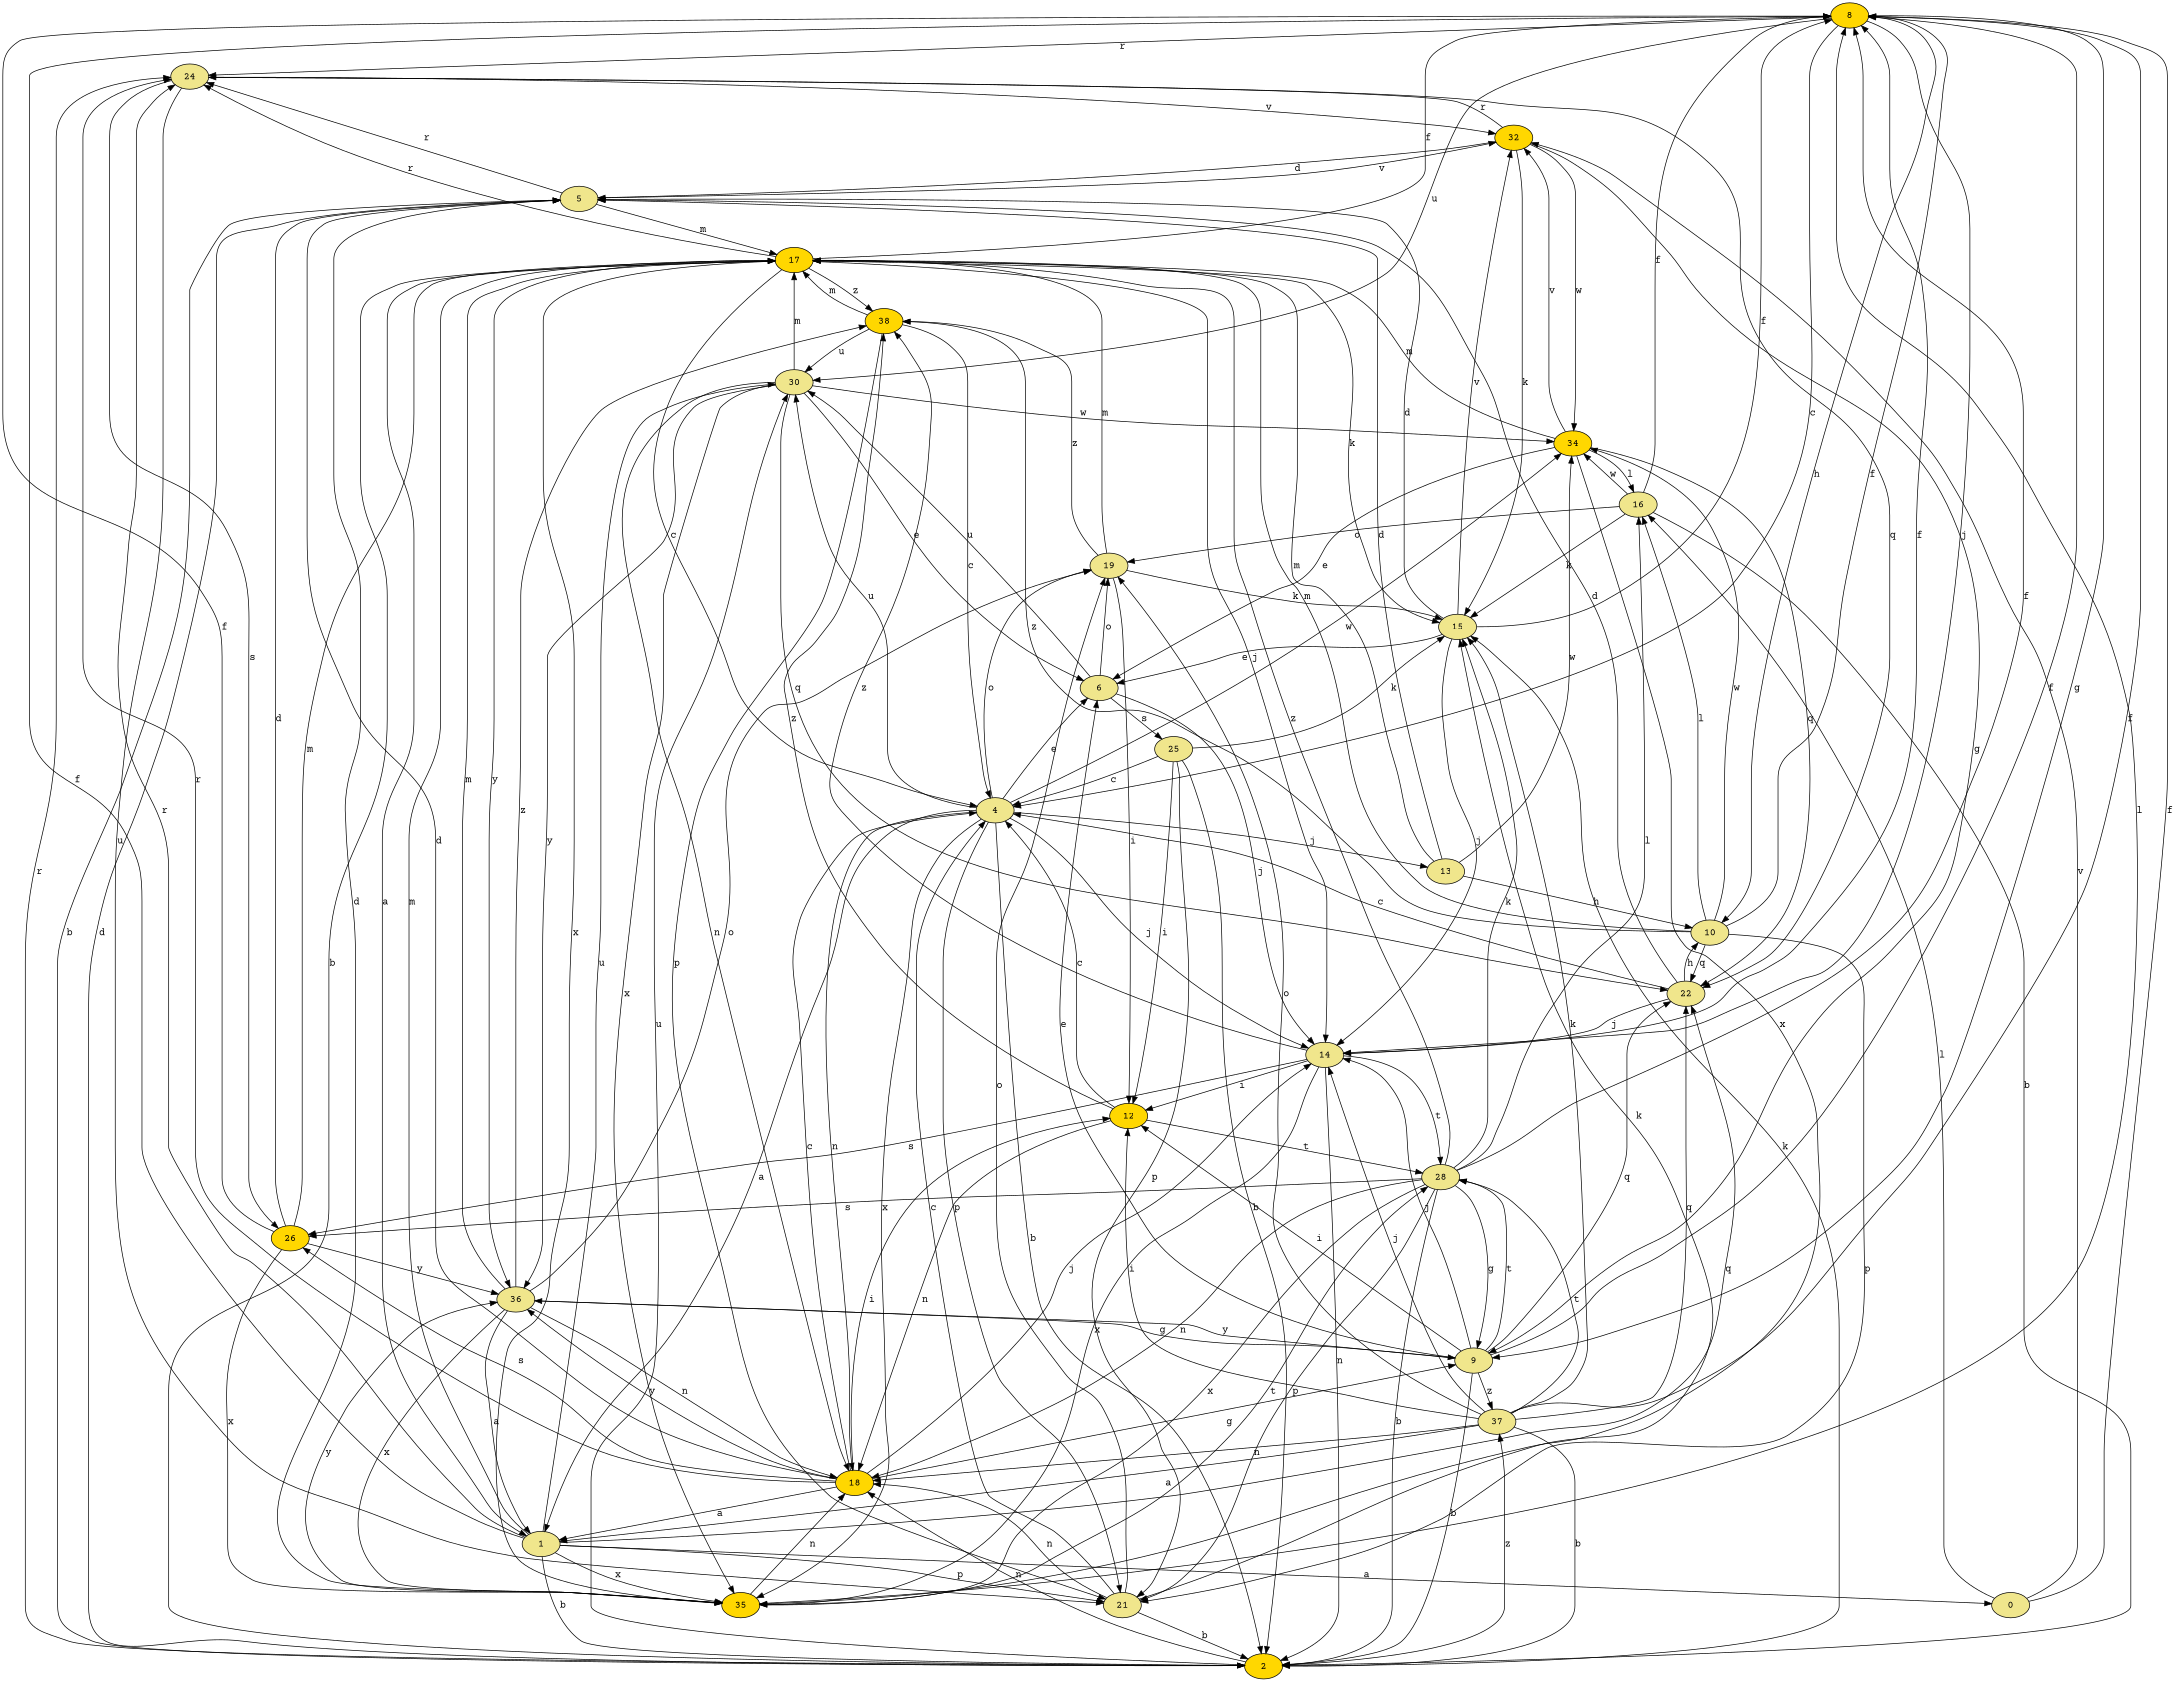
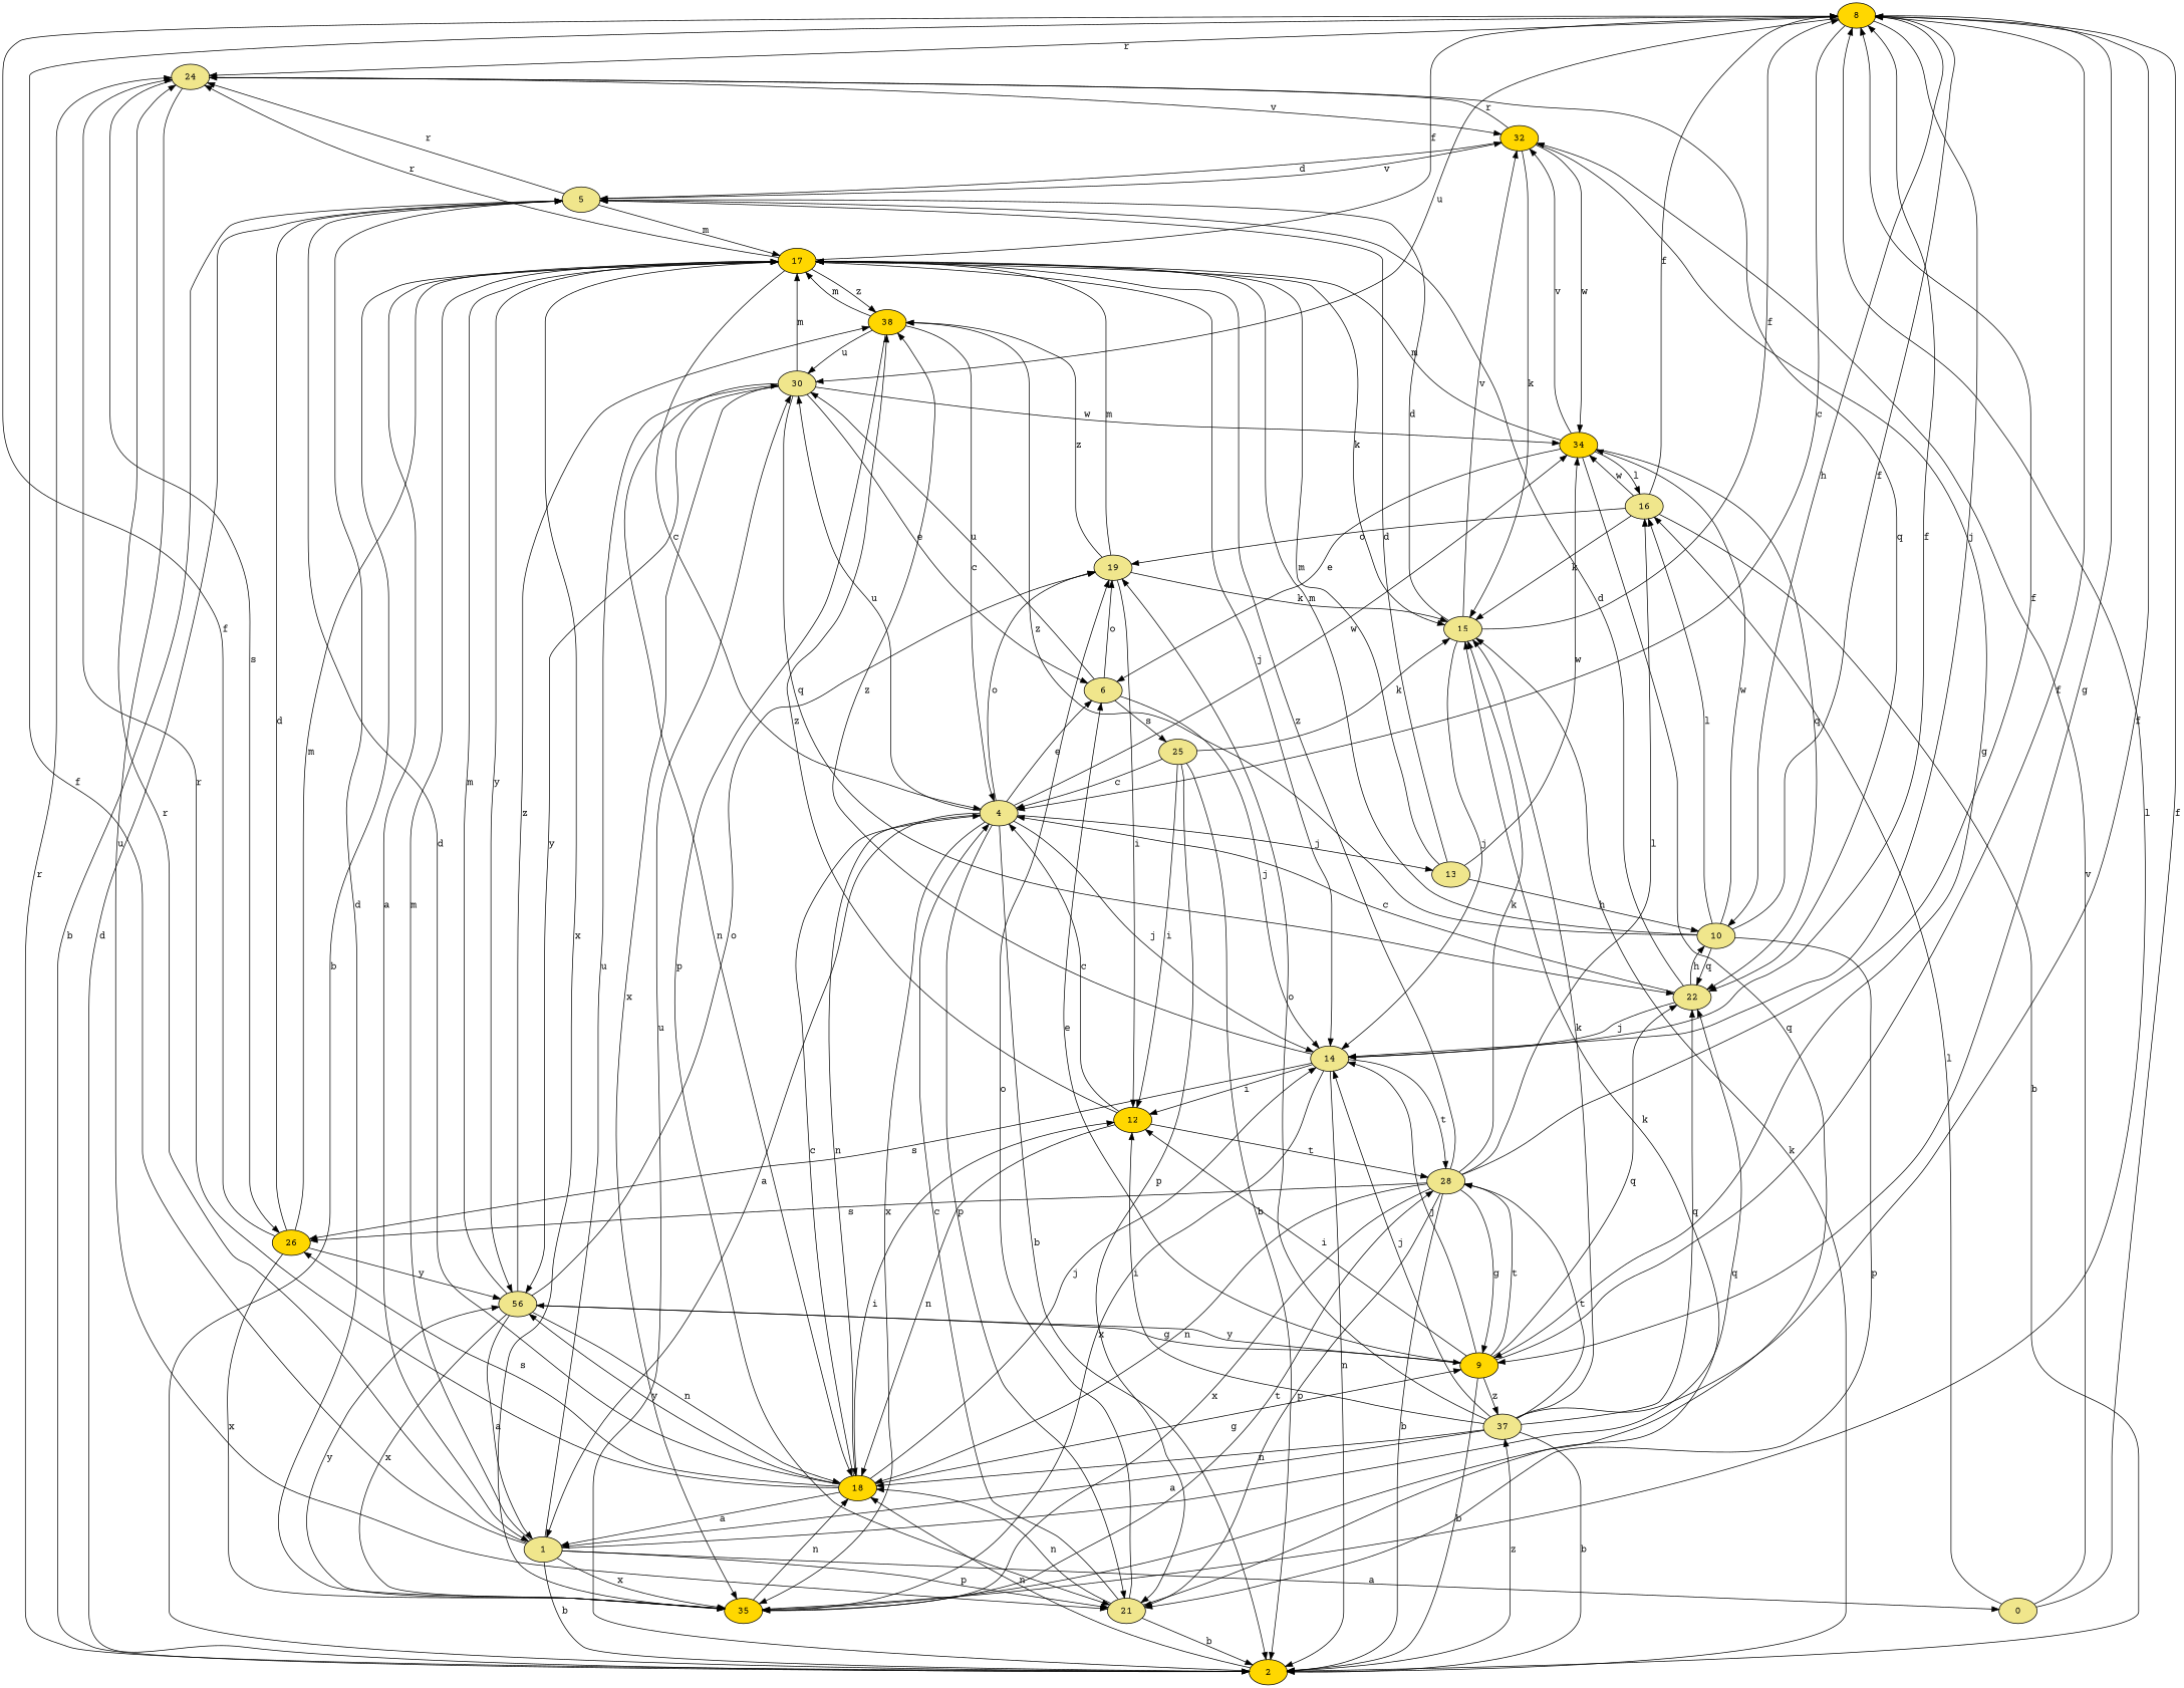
  strict digraph {
    fontname="Courier Prime"
    node [fillcolor=khaki fontname="Courier Prime" style=filled]
    edge [fontname="Courier Prime"]
    8 [fillcolor=gold]
    0
    16
    32 [fillcolor=gold]
    24
    30
    4
    14
-   9
+   9 [fillcolor=gold]
    n10 [label=10]
    2 [fillcolor=gold]
    15
    19
    34 [fillcolor=gold]
    5
    1
    17 [fillcolor=gold]
    21
    22
    35 [fillcolor=gold]
    18 [fillcolor=gold]
    37
-   36
+   36 [label=56]
    38 [fillcolor=gold]
    26 [fillcolor=gold]
    6
    28
    12 [fillcolor=gold]
    13
    25
    8 -> 24 [label=r]
    8 -> 30 [label=u]
    8 -> 4 [label=c]
    8 -> 14 [label=j]
    8 -> 9 [label=g]
    8 -> n10 [label=h]
    0 -> 8 [label=f]
    0 -> 16 [label=l]
    0 -> 32 [label=v]
    16 -> 8 [label=f]
    16 -> 2 [label=b]
    16 -> 15 [label=k]
    16 -> 19 [label=o]
    16 -> 34 [label=w]
    32 -> 24 [label=r]
    32 -> 9 [label=g]
    32 -> 15 [label=k]
    32 -> 34 [label=w]
    32 -> 5 [label=d]
    24 -> 32 [label=v]
    24 -> 21 [label=u]
    24 -> 22 [label=q]
    24 -> 26 [label=s]
    30 -> 34 [label=w]
    30 -> 17 [label=m]
    30 -> 22 [label=q]
    30 -> 35 [label=x]
    30 -> 18 [label=n]
    30 -> 36 [label=y]
    30 -> 6 [label=e]
    4 -> 30 [label=u]
    4 -> 14 [label=j]
    4 -> 2 [label=b]
    4 -> 19 [label=o]
    4 -> 34 [label=w]
    4 -> 1 [label=a]
    4 -> 21 [label=p]
    4 -> 35 [label=x]
    4 -> 18 [label=n]
    4 -> 6 [label=e]
    4 -> 13 [label=j]
    14 -> 8 [label=f]
    14 -> 2 [label=n]
    14 -> 35 [label=x]
    14 -> 38 [label=z]
    14 -> 26 [label=s]
    14 -> 28 [label=t]
    14 -> 12 [label=i]
    9 -> 8 [label=f]
    9 -> 14 [label=j]
    9 -> 2 [label=b]
    9 -> 22 [label=q]
    9 -> 37 [label=z]
    9 -> 36 [label=y]
    9 -> 6 [label=e]
    9 -> 28 [label=t]
    9 -> 12 [label=i]
    n10 -> 8 [label=f]
    n10 -> 16 [label=l]
    n10 -> 34 [label=w]
    n10 -> 17 [label=m]
    n10 -> 21 [label=p]
    n10 -> 22 [label=q]
    n10 -> 38 [label=z]
    2 -> 24 [label=r]
    2 -> 30 [label=u]
    2 -> 15 [label=k]
    2 -> 5 [label=d]
    2 -> 18 [label=n]
    2 -> 37 [label=z]
    15 -> 8 [label=f]
    15 -> 32 [label=v]
    15 -> 14 [label=j]
    15 -> 5 [label=d]
-   15 -> 6 [label=e]
    19 -> 15 [label=k]
    19 -> 17 [label=m]
    19 -> 38 [label=z]
    19 -> 12 [label=i]
    34 -> 16 [label=l]
    34 -> 32 [label=v]
    34 -> 17 [label=m]
    34 -> 22 [label=q]
-   34 -> 35 [label=x]
+   34 -> 35 [label=q]
    34 -> 6 [label=e]
    5 -> 32 [label=v]
    5 -> 24 [label=r]
    5 -> 2 [label=b]
    5 -> 17 [label=m]
    1 -> 8 [label=f]
    1 -> 0 [label=a]
    1 -> 24 [label=r]
    1 -> 30 [label=u]
    1 -> 2 [label=b]
    1 -> 17 [label=m]
    1 -> 21 [label=p]
    1 -> 22 [label=q]
    1 -> 35 [label=x]
    17 -> 8 [label=f]
    17 -> 24 [label=r]
    17 -> 4 [label=c]
    17 -> 14 [label=j]
    17 -> 2 [label=b]
    17 -> 15 [label=k]
    17 -> 1 [label=a]
    17 -> 35 [label=x]
    17 -> 36 [label=y]
    17 -> 38 [label=z]
    21 -> 4 [label=c]
    21 -> 2 [label=b]
    21 -> 15 [label=k]
    21 -> 19 [label=o]
    21 -> 18 [label=n]
    22 -> 4 [label=c]
    22 -> 14 [label=j]
    22 -> n10 [label=h]
    22 -> 5 [label=d]
    35 -> 8 [label=l]
    35 -> 5 [label=d]
    35 -> 18 [label=n]
    35 -> 36 [label=y]
    35 -> 28 [label=t]
    18 -> 24 [label=r]
    18 -> 4 [label=c]
    18 -> 14 [label=j]
    18 -> 9 [label=g]
    18 -> 5 [label=d]
    18 -> 1 [label=a]
    18 -> 36 [label=y]
    18 -> 26 [label=s]
    18 -> 12 [label=i]
    37 -> 8 [label=f]
    37 -> 14 [label=j]
    37 -> 2 [label=b]
    37 -> 15 [label=k]
    37 -> 19 [label=o]
    37 -> 1 [label=a]
    37 -> 22 [label=q]
    37 -> 18 [label=n]
    37 -> 28 [label=t]
    37 -> 12 [label=i]
    36 -> 9 [label=g]
    36 -> 19 [label=o]
    36 -> 1 [label=a]
    36 -> 17 [label=m]
    36 -> 35 [label=x]
    36 -> 18 [label=n]
    36 -> 38 [label=z]
    38 -> 30 [label=u]
    38 -> 4 [label=c]
    38 -> 17 [label=m]
    38 -> 21 [label=p]
    26 -> 8 [label=f]
    26 -> 5 [label=d]
    26 -> 17 [label=m]
    26 -> 35 [label=x]
    26 -> 36 [label=y]
    6 -> 30 [label=u]
    6 -> 14 [label=j]
    6 -> 19 [label=o]
    6 -> 25 [label=s]
    28 -> 8 [label=f]
    28 -> 16 [label=l]
    28 -> 9 [label=g]
    28 -> 2 [label=b]
    28 -> 15 [label=k]
    28 -> 17 [label=z]
    28 -> 21 [label=p]
    28 -> 35 [label=x]
    28 -> 18 [label=n]
    28 -> 26 [label=s]
    12 -> 4 [label=c]
    12 -> 18 [label=n]
    12 -> 38 [label=z]
    12 -> 28 [label=t]
    13 -> n10 [label=h]
    13 -> 34 [label=w]
    13 -> 5 [label=d]
    13 -> 17 [label=m]
    25 -> 4 [label=c]
    25 -> 2 [label=b]
    25 -> 15 [label=k]
    25 -> 21 [label=p]
    25 -> 12 [label=i]
  }
